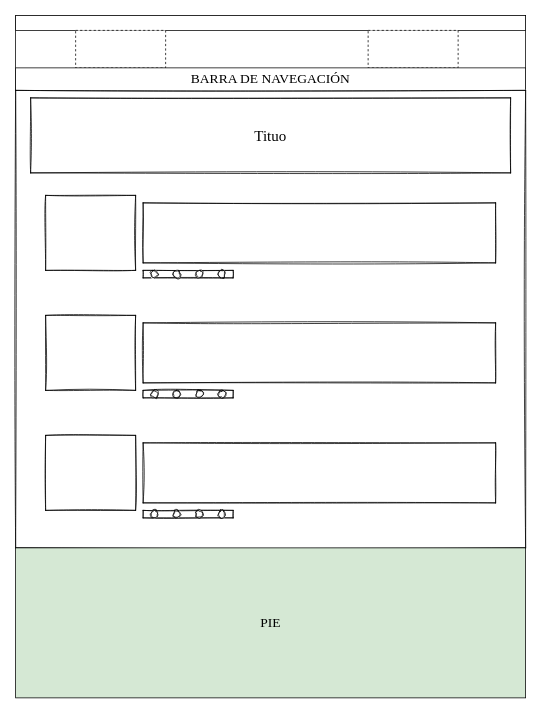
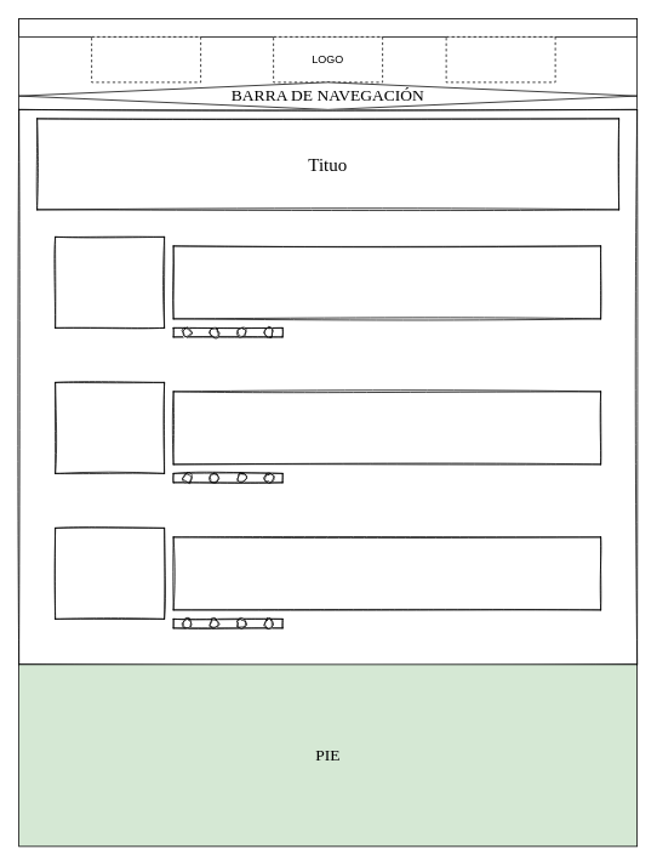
  <mxCell id="0" />
  <mxCell id="1" parent="0" />
  <mxCell id="2" value="" style="whiteSpace=wrap;html=1;hachureGap=4;pointerEvents=0;fontFamily=Architects Daughter;fontSource=https%3A%2F%2Ffonts.googleapis.com%2Fcss%3Ffamily%3DArchitects%2BDaughter;fontSize=18;" parent="1" vertex="1"><mxGeometry x="20" y="20" width="680" height="100" as="geometry" /></mxCell>
  <mxCell id="3" value="" style="rounded=0;whiteSpace=wrap;html=1;hachureGap=4;pointerEvents=0;fontFamily=Architects Daughter;fontSource=https%3A%2F%2Ffonts.googleapis.com%2Fcss%3Ffamily%3DArchitects%2BDaughter;fontSize=18;" parent="1" vertex="1"><mxGeometry x="20" y="20" width="680" height="20" as="geometry" /></mxCell>
  <mxCell id="4" value="" style="rounded=0;whiteSpace=wrap;html=1;shadow=0;dashed=1;" parent="1" vertex="1"><mxGeometry x="100" y="40" width="120" height="50" as="geometry" /></mxCell>
+ <mxCell id="5" value="LOGO" style="rounded=0;whiteSpace=wrap;html=1;shadow=0;dashed=1;" parent="1" vertex="1"><mxGeometry x="300" y="40" width="120" height="50" as="geometry" /></mxCell>
  <mxCell id="6" value="" style="rounded=0;whiteSpace=wrap;html=1;shadow=0;dashed=1;" parent="1" vertex="1"><mxGeometry x="490" y="40" width="120" height="50" as="geometry" /></mxCell>
- <mxCell id="7" value="BARRA DE NAVEGACIÓN" style="rounded=0;whiteSpace=wrap;html=1;hachureGap=4;pointerEvents=0;fontFamily=Architects Daughter;fontSource=https%3A%2F%2Ffonts.googleapis.com%2Fcss%3Ffamily%3DArchitects%2BDaughter;fontSize=18;" parent="1" vertex="1"><mxGeometry x="20" y="90" width="680" height="30" as="geometry" /></mxCell>
+ <mxCell id="7" value="BARRA DE NAVEGACIÓN" style="rhombus;whiteSpace=wrap;html=1;hachureGap=4;pointerEvents=0;fontFamily=Architects Daughter;fontSource=https%3A%2F%2Ffonts.googleapis.com%2Fcss%3Ffamily%3DArchitects%2BDaughter;fontSize=18;" parent="1" vertex="1"><mxGeometry x="20" y="90" width="680" height="30" as="geometry" /></mxCell>
  <mxCell id="8" value="" style="rounded=0;whiteSpace=wrap;html=1;sketch=1;hachureGap=4;pointerEvents=0;fontFamily=Architects Daughter;fontSource=https%3A%2F%2Ffonts.googleapis.com%2Fcss%3Ffamily%3DArchitects%2BDaughter;fontSize=18;" parent="1" vertex="1"><mxGeometry x="20" y="120" width="680" height="610" as="geometry" /></mxCell>
  <mxCell id="9" value="PIE" style="rounded=0;whiteSpace=wrap;html=1;sketch=0;hachureGap=4;pointerEvents=0;fontFamily=Architects Daughter;fontSource=https%3A%2F%2Ffonts.googleapis.com%2Fcss%3Ffamily%3DArchitects%2BDaughter;fontSize=18;fillColor=#d5e8d4;" parent="1" vertex="1"><mxGeometry x="20" y="730" width="680" height="200" as="geometry" /></mxCell>
  <mxCell id="10" value="Tituo" style="rounded=0;whiteSpace=wrap;html=1;sketch=1;hachureGap=4;pointerEvents=0;fontFamily=Architects Daughter;fontSource=https%3A%2F%2Ffonts.googleapis.com%2Fcss%3Ffamily%3DArchitects%2BDaughter;fontSize=20;" vertex="1" parent="1"><mxGeometry x="40" y="130" width="640" height="100" as="geometry" /></mxCell>
  <mxCell id="11" value="" style="rounded=0;whiteSpace=wrap;html=1;sketch=1;hachureGap=4;pointerEvents=0;fontFamily=Architects Daughter;fontSource=https%3A%2F%2Ffonts.googleapis.com%2Fcss%3Ffamily%3DArchitects%2BDaughter;fontSize=20;" vertex="1" parent="1"><mxGeometry x="60" y="260" width="120" height="100" as="geometry" /></mxCell>
  <mxCell id="12" value="" style="rounded=0;whiteSpace=wrap;html=1;sketch=1;hachureGap=4;pointerEvents=0;fontFamily=Architects Daughter;fontSource=https%3A%2F%2Ffonts.googleapis.com%2Fcss%3Ffamily%3DArchitects%2BDaughter;fontSize=20;" vertex="1" parent="1"><mxGeometry x="190" y="270" width="470" height="80" as="geometry" /></mxCell>
  <mxCell id="13" value="" style="rounded=0;whiteSpace=wrap;html=1;sketch=1;hachureGap=4;pointerEvents=0;fontFamily=Architects Daughter;fontSource=https%3A%2F%2Ffonts.googleapis.com%2Fcss%3Ffamily%3DArchitects%2BDaughter;fontSize=20;" vertex="1" parent="1"><mxGeometry x="60" y="420" width="120" height="100" as="geometry" /></mxCell>
  <mxCell id="14" value="" style="rounded=0;whiteSpace=wrap;html=1;sketch=1;hachureGap=4;pointerEvents=0;fontFamily=Architects Daughter;fontSource=https%3A%2F%2Ffonts.googleapis.com%2Fcss%3Ffamily%3DArchitects%2BDaughter;fontSize=20;" vertex="1" parent="1"><mxGeometry x="60" y="580" width="120" height="100" as="geometry" /></mxCell>
  <mxCell id="15" value="" style="rounded=0;whiteSpace=wrap;html=1;sketch=1;hachureGap=4;pointerEvents=0;fontFamily=Architects Daughter;fontSource=https%3A%2F%2Ffonts.googleapis.com%2Fcss%3Ffamily%3DArchitects%2BDaughter;fontSize=20;" vertex="1" parent="1"><mxGeometry x="190" y="430" width="470" height="80" as="geometry" /></mxCell>
  <mxCell id="16" value="" style="rounded=0;whiteSpace=wrap;html=1;sketch=1;hachureGap=4;pointerEvents=0;fontFamily=Architects Daughter;fontSource=https%3A%2F%2Ffonts.googleapis.com%2Fcss%3Ffamily%3DArchitects%2BDaughter;fontSize=20;" vertex="1" parent="1"><mxGeometry x="190" y="590" width="470" height="80" as="geometry" /></mxCell>
  <mxCell id="17" value="" style="rounded=0;whiteSpace=wrap;html=1;sketch=1;hachureGap=4;pointerEvents=0;fontFamily=Architects Daughter;fontSource=https%3A%2F%2Ffonts.googleapis.com%2Fcss%3Ffamily%3DArchitects%2BDaughter;fontSize=20;" vertex="1" parent="1"><mxGeometry x="190" y="360" width="120" height="10" as="geometry" /></mxCell>
  <mxCell id="18" value="" style="rounded=0;whiteSpace=wrap;html=1;sketch=1;hachureGap=4;pointerEvents=0;fontFamily=Architects Daughter;fontSource=https%3A%2F%2Ffonts.googleapis.com%2Fcss%3Ffamily%3DArchitects%2BDaughter;fontSize=20;" vertex="1" parent="1"><mxGeometry x="190" y="520" width="120" height="10" as="geometry" /></mxCell>
  <mxCell id="19" value="" style="rounded=0;whiteSpace=wrap;html=1;sketch=1;hachureGap=4;pointerEvents=0;fontFamily=Architects Daughter;fontSource=https%3A%2F%2Ffonts.googleapis.com%2Fcss%3Ffamily%3DArchitects%2BDaughter;fontSize=20;" vertex="1" parent="1"><mxGeometry x="190" y="680" width="120" height="10" as="geometry" /></mxCell>
  <mxCell id="20" value="" style="ellipse;whiteSpace=wrap;html=1;sketch=1;hachureGap=4;pointerEvents=0;fontFamily=Architects Daughter;fontSource=https%3A%2F%2Ffonts.googleapis.com%2Fcss%3Ffamily%3DArchitects%2BDaughter;fontSize=20;" vertex="1" parent="1"><mxGeometry x="200" y="360" width="10" height="10" as="geometry" /></mxCell>
  <mxCell id="21" value="" style="ellipse;whiteSpace=wrap;html=1;sketch=1;hachureGap=4;pointerEvents=0;fontFamily=Architects Daughter;fontSource=https%3A%2F%2Ffonts.googleapis.com%2Fcss%3Ffamily%3DArchitects%2BDaughter;fontSize=20;" vertex="1" parent="1"><mxGeometry x="230" y="360" width="10" height="10" as="geometry" /></mxCell>
  <mxCell id="22" value="" style="ellipse;whiteSpace=wrap;html=1;sketch=1;hachureGap=4;pointerEvents=0;fontFamily=Architects Daughter;fontSource=https%3A%2F%2Ffonts.googleapis.com%2Fcss%3Ffamily%3DArchitects%2BDaughter;fontSize=20;" vertex="1" parent="1"><mxGeometry x="260" y="360" width="10" height="10" as="geometry" /></mxCell>
  <mxCell id="23" value="" style="ellipse;whiteSpace=wrap;html=1;sketch=1;hachureGap=4;pointerEvents=0;fontFamily=Architects Daughter;fontSource=https%3A%2F%2Ffonts.googleapis.com%2Fcss%3Ffamily%3DArchitects%2BDaughter;fontSize=20;" vertex="1" parent="1"><mxGeometry x="290" y="360" width="10" height="10" as="geometry" /></mxCell>
  <mxCell id="24" value="" style="ellipse;whiteSpace=wrap;html=1;sketch=1;hachureGap=4;pointerEvents=0;fontFamily=Architects Daughter;fontSource=https%3A%2F%2Ffonts.googleapis.com%2Fcss%3Ffamily%3DArchitects%2BDaughter;fontSize=20;" vertex="1" parent="1"><mxGeometry x="200" y="520" width="10" height="10" as="geometry" /></mxCell>
  <mxCell id="25" value="" style="ellipse;whiteSpace=wrap;html=1;sketch=1;hachureGap=4;pointerEvents=0;fontFamily=Architects Daughter;fontSource=https%3A%2F%2Ffonts.googleapis.com%2Fcss%3Ffamily%3DArchitects%2BDaughter;fontSize=20;" vertex="1" parent="1"><mxGeometry x="230" y="520" width="10" height="10" as="geometry" /></mxCell>
  <mxCell id="26" value="" style="ellipse;whiteSpace=wrap;html=1;sketch=1;hachureGap=4;pointerEvents=0;fontFamily=Architects Daughter;fontSource=https%3A%2F%2Ffonts.googleapis.com%2Fcss%3Ffamily%3DArchitects%2BDaughter;fontSize=20;" vertex="1" parent="1"><mxGeometry x="260" y="520" width="10" height="10" as="geometry" /></mxCell>
  <mxCell id="27" value="" style="ellipse;whiteSpace=wrap;html=1;sketch=1;hachureGap=4;pointerEvents=0;fontFamily=Architects Daughter;fontSource=https%3A%2F%2Ffonts.googleapis.com%2Fcss%3Ffamily%3DArchitects%2BDaughter;fontSize=20;" vertex="1" parent="1"><mxGeometry x="290" y="520" width="10" height="10" as="geometry" /></mxCell>
  <mxCell id="28" value="" style="ellipse;whiteSpace=wrap;html=1;sketch=1;hachureGap=4;pointerEvents=0;fontFamily=Architects Daughter;fontSource=https%3A%2F%2Ffonts.googleapis.com%2Fcss%3Ffamily%3DArchitects%2BDaughter;fontSize=20;" vertex="1" parent="1"><mxGeometry x="200" y="680" width="10" height="10" as="geometry" /></mxCell>
  <mxCell id="29" value="" style="ellipse;whiteSpace=wrap;html=1;sketch=1;hachureGap=4;pointerEvents=0;fontFamily=Architects Daughter;fontSource=https%3A%2F%2Ffonts.googleapis.com%2Fcss%3Ffamily%3DArchitects%2BDaughter;fontSize=20;" vertex="1" parent="1"><mxGeometry x="230" y="680" width="10" height="10" as="geometry" /></mxCell>
  <mxCell id="30" value="" style="ellipse;whiteSpace=wrap;html=1;sketch=1;hachureGap=4;pointerEvents=0;fontFamily=Architects Daughter;fontSource=https%3A%2F%2Ffonts.googleapis.com%2Fcss%3Ffamily%3DArchitects%2BDaughter;fontSize=20;" vertex="1" parent="1"><mxGeometry x="260" y="680" width="10" height="10" as="geometry" /></mxCell>
  <mxCell id="31" value="" style="ellipse;whiteSpace=wrap;html=1;sketch=1;hachureGap=4;pointerEvents=0;fontFamily=Architects Daughter;fontSource=https%3A%2F%2Ffonts.googleapis.com%2Fcss%3Ffamily%3DArchitects%2BDaughter;fontSize=20;" vertex="1" parent="1"><mxGeometry x="290" y="680" width="10" height="10" as="geometry" /></mxCell>
